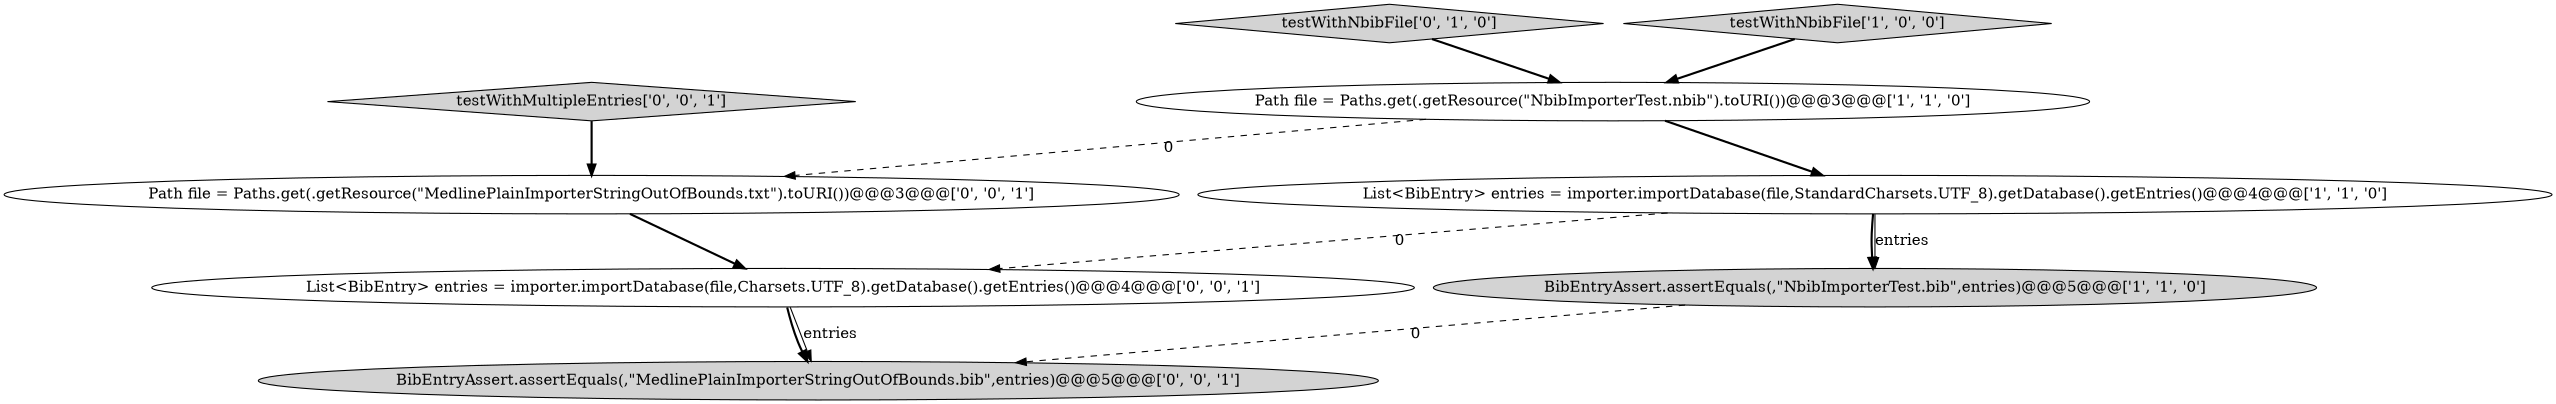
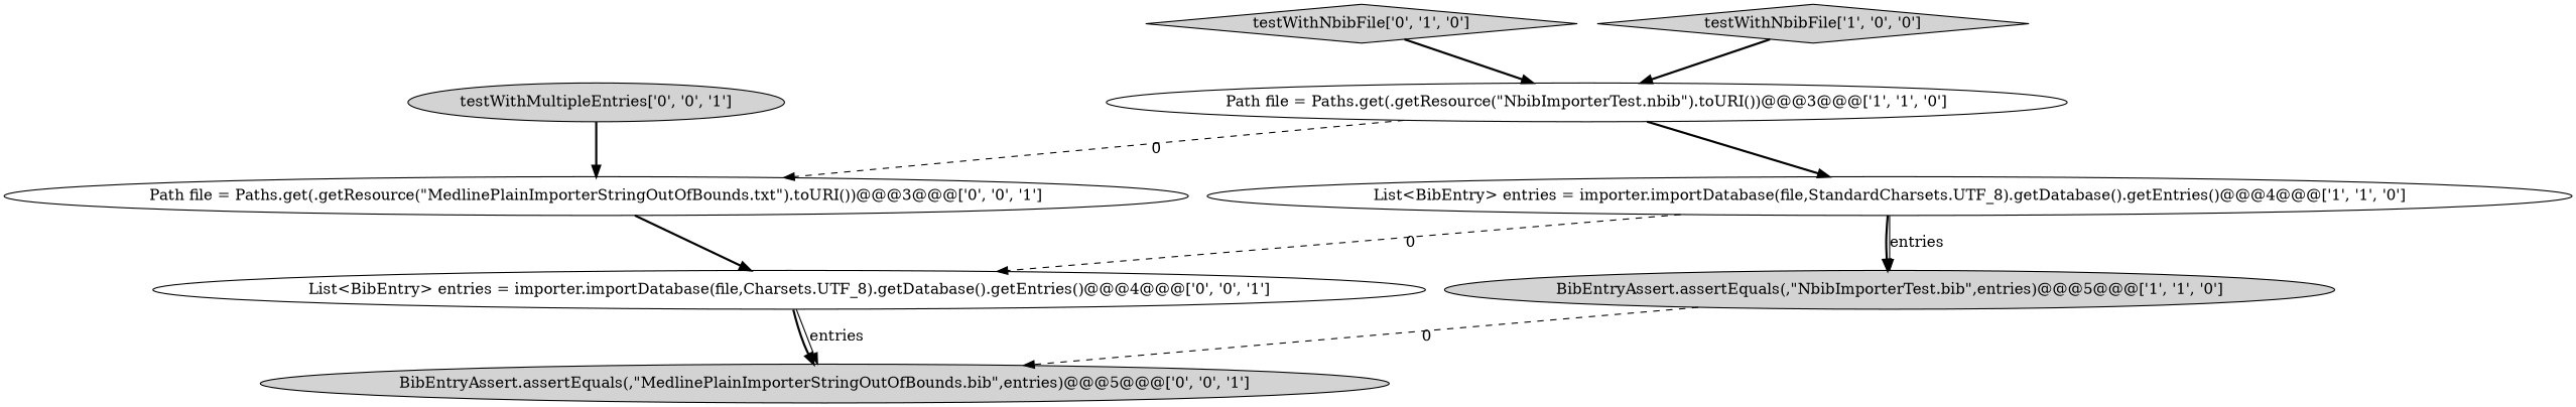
  digraph {
    node [fillcolor=lightgray shape=ellipse style=filled]
    edge [style=bold]
    n1 [fillcolor=white label="Path file = Paths.get(.getResource(\"NbibImporterTest.nbib\").toURI())@@@3@@@['1', '1', '0']"]
    n2 [fillcolor=white label="Path file = Paths.get(.getResource(\"MedlinePlainImporterStringOutOfBounds.txt\").toURI())@@@3@@@['0', '0', '1']"]
    n3 [fillcolor=white label="List<BibEntry> entries = importer.importDatabase(file,StandardCharsets.UTF_8).getDatabase().getEntries()@@@4@@@['1', '1', '0']"]
    n4 [label="BibEntryAssert.assertEquals(,\"MedlinePlainImporterStringOutOfBounds.bib\",entries)@@@5@@@['0', '0', '1']"]
    n5 [fillcolor=white label="List<BibEntry> entries = importer.importDatabase(file,Charsets.UTF_8).getDatabase().getEntries()@@@4@@@['0', '0', '1']"]
    n6 [label="BibEntryAssert.assertEquals(,\"NbibImporterTest.bib\",entries)@@@5@@@['1', '1', '0']"]
-   n7 [label="testWithMultipleEntries['0', '0', '1']" shape=diamond]
+   n7 [label="testWithMultipleEntries['0', '0', '1']"]
    n8 [label="testWithNbibFile['0', '1', '0']" shape=diamond]
    n9 [label="testWithNbibFile['1', '0', '0']" shape=diamond]
    n1 -> n2 [label=0 style=dashed]
    n1 -> n3
    n2 -> n5
    n3 -> n5 [label=0 style=dashed]
    n3 -> n6
    n3 -> n6 [label=entries style=solid]
    n5 -> n4
    n5 -> n4 [label=entries style=solid]
    n6 -> n4 [label=0 style=dashed]
    n7 -> n2
    n8 -> n1
    n9 -> n1
  }
